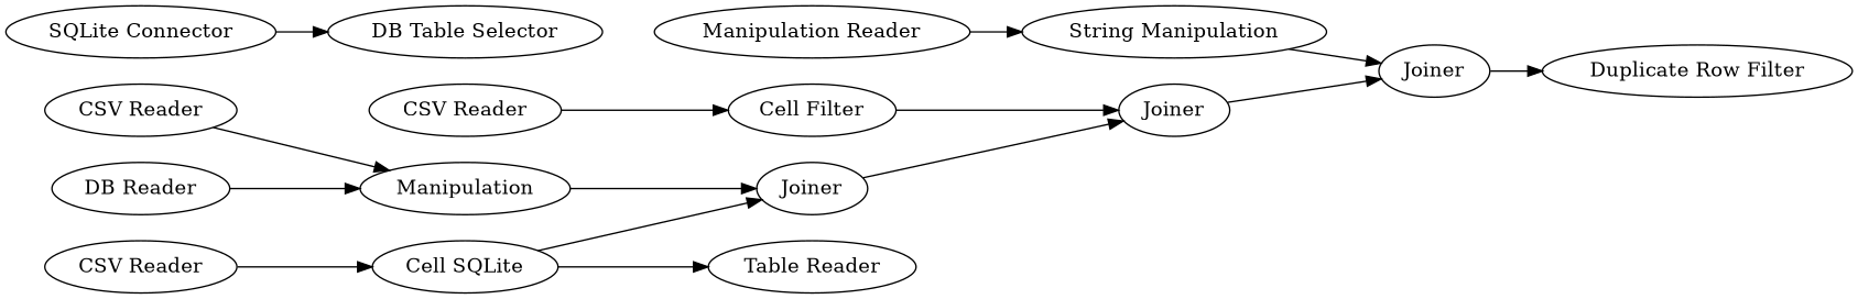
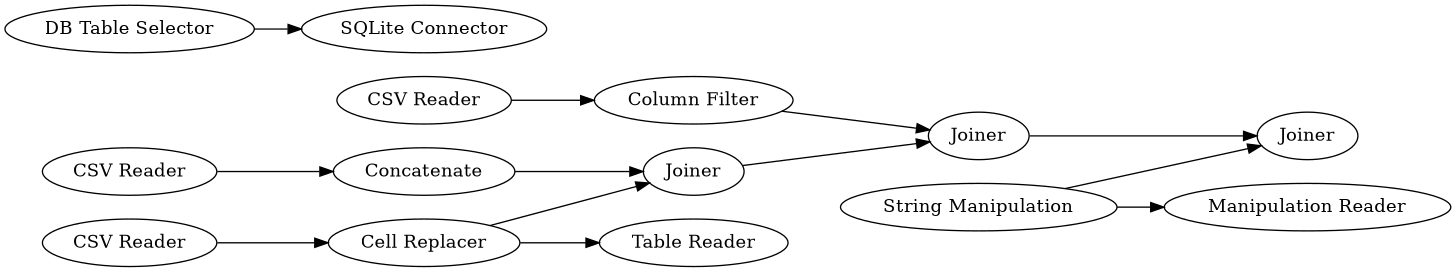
  digraph {
    rankdir=LR
    n1 [label="Table Reader"]
-   n2 [label="Cell SQLite"]
+   n2 [label="Cell Replacer"]
    n3 [label=Joiner]
    n4 [label=Joiner]
    n5 [label="CSV Reader"]
-   n6 [label="Cell Filter"]
+   n6 [label="Column Filter"]
    n7 [label=Joiner]
-   n8 [label=Manipulation]
+   n8 [label=Concatenate]
    n9 [label="CSV Reader"]
    n10 [label="CSV Reader"]
-   n11 [label="Duplicate Row Filter"]
-   n12 [label="DB Reader"]
    n13 [label="String Manipulation"]
    n14 [label="DB Table Selector"]
    n15 [label="Manipulation Reader"]
    n16 [label="SQLite Connector"]
    n2 -> n1
    n2 -> n3
    n3 -> n4
    n4 -> n7
    n5 -> n6
    n6 -> n4
-   n7 -> n11
    n8 -> n3
    n9 -> n8
    n10 -> n2
-   n12 -> n8
    n13 -> n7
-   n15 -> n13
-   n16 -> n14
+   n13 -> n15
+   n14 -> n16
  }
